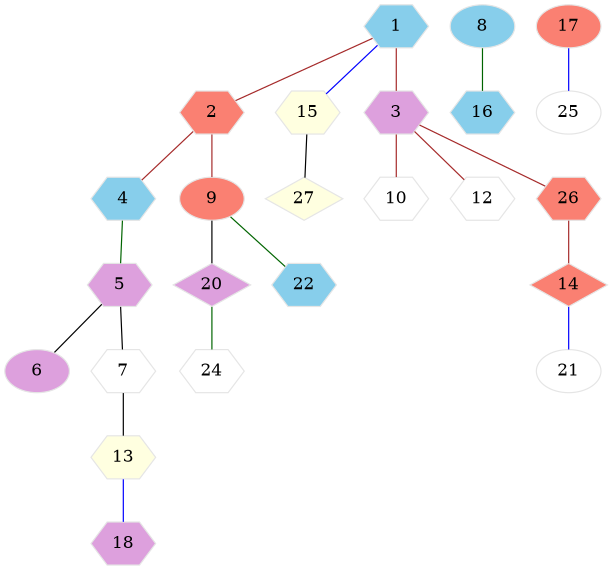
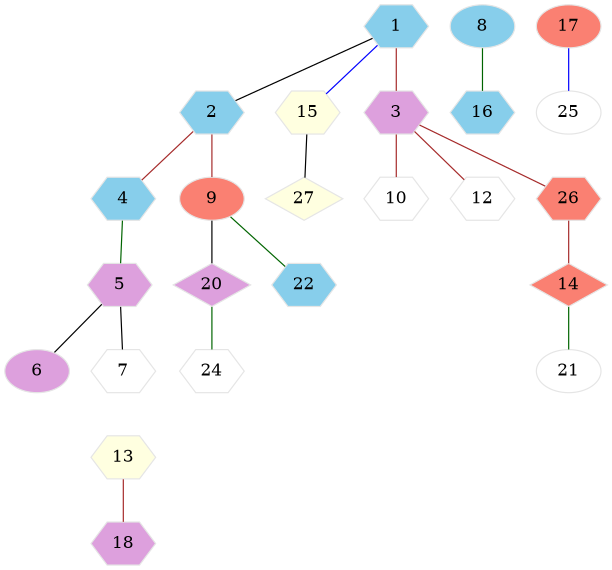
  graph {
    node [color=gray90 fillcolor=skyblue shape=hexagon style=filled]
    edge [color=brown weight=1.0]
    1
-   2 [fillcolor=salmon]
+   2
    15 [fillcolor=lightyellow]
    3 [fillcolor=plum]
    4
    9 [fillcolor=salmon shape=ellipse]
    27 [fillcolor=lightyellow shape=diamond]
    10 [fillcolor=white]
    12 [fillcolor=white]
    26 [fillcolor=salmon]
    5 [fillcolor=plum]
    20 [fillcolor=plum shape=diamond]
    22
    14 [fillcolor=salmon shape=diamond]
    6 [fillcolor=plum shape=ellipse]
    7 [fillcolor=white]
    13 [fillcolor=lightyellow]
    8 [shape=ellipse]
    16
    18 [fillcolor=plum]
    24 [fillcolor=white]
    21 [fillcolor=white shape=ellipse]
    17 [fillcolor=salmon shape=ellipse]
    25 [fillcolor=white shape=ellipse]
-   1 -- 2
+   1 -- 2 [color=black]
    1 -- 15 [color=blue]
    1 -- 3 [weight=3.0]
    2 -- 4
    2 -- 9
    15 -- 27 [color=black]
    3 -- 10
    3 -- 12
    3 -- 26
    4 -- 5 [color=darkgreen]
    9 -- 20 [color=black]
    9 -- 22 [color=darkgreen]
    26 -- 14
    5 -- 6 [color=black]
    5 -- 7 [color=black]
    20 -- 24 [color=darkgreen]
-   14 -- 21 [color=blue]
-   7 -- 13 [color=black]
-   13 -- 18 [color=blue]
+   14 -- 21 [color=darkgreen]
+   13 -- 18
    8 -- 16 [color=darkgreen]
    17 -- 25 [color=blue]
  }
